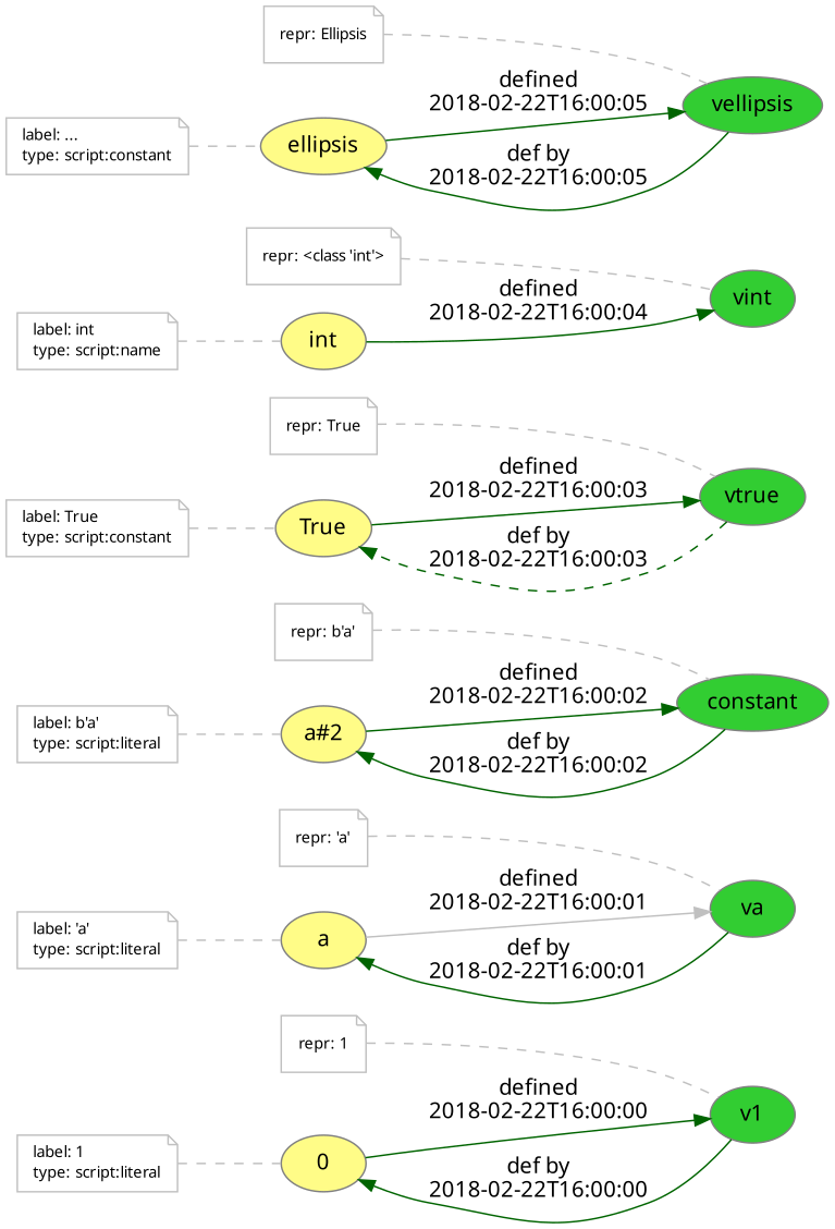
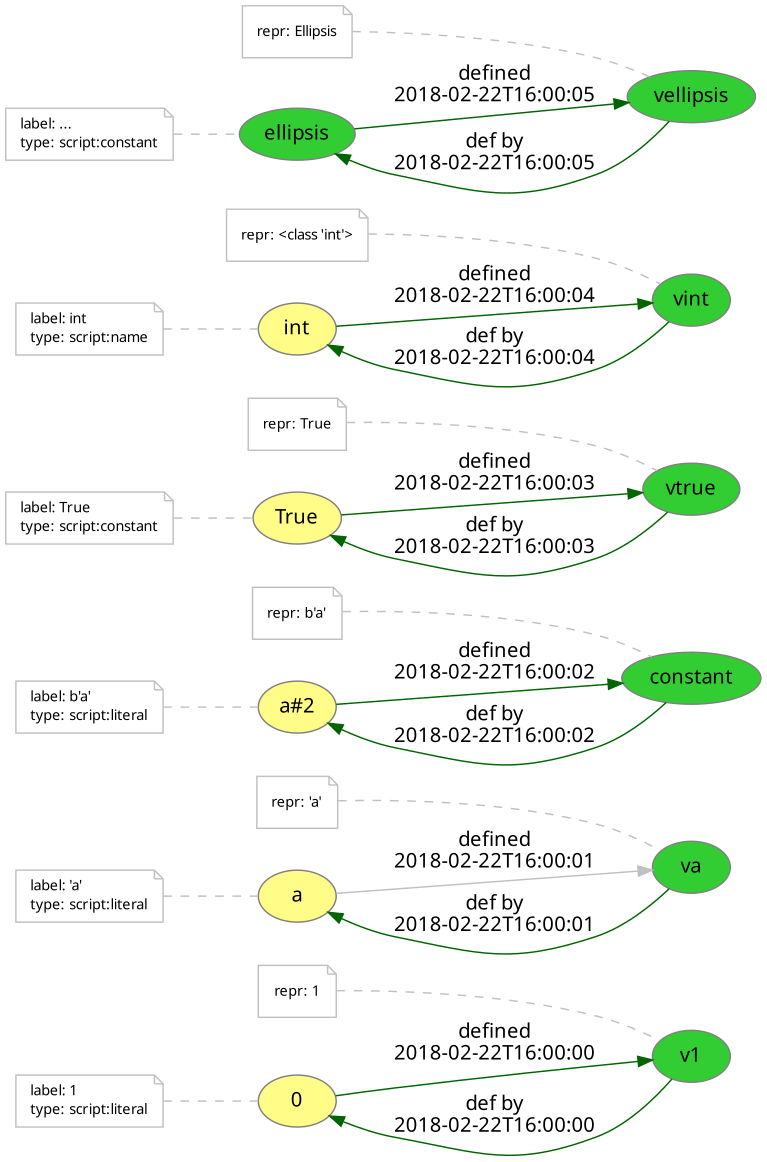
  digraph {
    fontname="Noto Sans"
    rankdir=LR
    node [color="#808080" fontname="Noto Sans"]
    edge [color=gray fontname="Noto Sans"]
    n1 [fillcolor="#FFFC87" label=0 style=filled]
    n2 [fillcolor="#32CD32" label=v1 style=filled]
    n3 [color=gray fontcolor=black fontsize=10 label=<<TABLE cellpadding="0" border="0"> 	<TR> 	    <TD align="left">label:</TD> 	    <TD align="left">1</TD> 	</TR> 	<TR> 	    <TD align="left">type:</TD> 	    <TD align="left">script:literal</TD> 	</TR> </TABLE>> shape=note]
    n4 [color=gray fontcolor=black fontsize=10 label=<<TABLE cellpadding="0" border="0"> 	<TR> 	    <TD align="left">repr:</TD> 	    <TD align="left">1</TD> 	</TR> </TABLE>> shape=note]
    n5 [fillcolor="#FFFC87" label=a style=filled]
    n6 [fillcolor="#32CD32" label=va style=filled]
    n7 [color=gray fontcolor=black fontsize=10 label=<<TABLE cellpadding="0" border="0"> 	<TR> 	    <TD align="left">label:</TD> 	    <TD align="left">&#x27;a&#x27;</TD> 	</TR> 	<TR> 	    <TD align="left">type:</TD> 	    <TD align="left">script:literal</TD> 	</TR> </TABLE>> shape=note]
    n8 [color=gray fontcolor=black fontsize=10 label=<<TABLE cellpadding="0" border="0"> 	<TR> 	    <TD align="left">repr:</TD> 	    <TD align="left">&#x27;a&#x27;</TD> 	</TR> </TABLE>> shape=note]
    n9 [fillcolor="#FFFC87" label="a#2" style=filled]
    n10 [fillcolor="#32CD32" label=constant style=filled]
    n11 [color=gray fontcolor=black fontsize=10 label=<<TABLE cellpadding="0" border="0"> 	<TR> 	    <TD align="left">label:</TD> 	    <TD align="left">b&#x27;a&#x27;</TD> 	</TR> 	<TR> 	    <TD align="left">type:</TD> 	    <TD align="left">script:literal</TD> 	</TR> </TABLE>> shape=note]
    n12 [color=gray fontcolor=black fontsize=10 label=<<TABLE cellpadding="0" border="0"> 	<TR> 	    <TD align="left">repr:</TD> 	    <TD align="left">b&#x27;a&#x27;</TD> 	</TR> </TABLE>> shape=note]
    n13 [fillcolor="#FFFC87" label=True style=filled]
    n14 [fillcolor="#32CD32" label=vtrue style=filled]
    n15 [color=gray fontcolor=black fontsize=10 label=<<TABLE cellpadding="0" border="0"> 	<TR> 	    <TD align="left">label:</TD> 	    <TD align="left">True</TD> 	</TR> 	<TR> 	    <TD align="left">type:</TD> 	    <TD align="left">script:constant</TD> 	</TR> </TABLE>> shape=note]
    n16 [color=gray fontcolor=black fontsize=10 label=<<TABLE cellpadding="0" border="0"> 	<TR> 	    <TD align="left">repr:</TD> 	    <TD align="left">True</TD> 	</TR> </TABLE>> shape=note]
    n17 [fillcolor="#FFFC87" label=int style=filled]
    n18 [fillcolor="#32CD32" label=vint style=filled]
    n19 [color=gray fontcolor=black fontsize=10 label=<<TABLE cellpadding="0" border="0"> 	<TR> 	    <TD align="left">label:</TD> 	    <TD align="left">int</TD> 	</TR> 	<TR> 	    <TD align="left">type:</TD> 	    <TD align="left">script:name</TD> 	</TR> </TABLE>> shape=note]
    n20 [color=gray fontcolor=black fontsize=10 label=<<TABLE cellpadding="0" border="0"> 	<TR> 	    <TD align="left">repr:</TD> 	    <TD align="left">&lt;class &#x27;int&#x27;&gt;</TD> 	</TR> </TABLE>> shape=note]
-   n21 [fillcolor="#FFFC87" label=ellipsis style=filled]
+   n21 [fillcolor="#32CD32" label=ellipsis style=filled]
    n22 [fillcolor="#32CD32" label=vellipsis style=filled]
    n23 [color=gray fontcolor=black fontsize=10 label=<<TABLE cellpadding="0" border="0"> 	<TR> 	    <TD align="left">label:</TD> 	    <TD align="left">...</TD> 	</TR> 	<TR> 	    <TD align="left">type:</TD> 	    <TD align="left">script:constant</TD> 	</TR> </TABLE>> shape=note]
    n24 [color=gray fontcolor=black fontsize=10 label=<<TABLE cellpadding="0" border="0"> 	<TR> 	    <TD align="left">repr:</TD> 	    <TD align="left">Ellipsis</TD> 	</TR> </TABLE>> shape=note]
    n1 -> n2 [color=darkgreen label="defined\n2018-02-22T16:00:00" labelangle=60.0 labeldistance=1.5 labelfontsize=8 rotation=20]
    n2 -> n1 [color=darkgreen label="def by\n2018-02-22T16:00:00" labelangle=60.0 labeldistance=1.5 labelfontsize=8 rotation=20]
    n3 -> n1 [arrowhead=none style=dashed]
    n4 -> n2 [arrowhead=none style=dashed]
    n5 -> n6 [label="defined\n2018-02-22T16:00:01" labelangle=60.0 labeldistance=1.5 labelfontsize=8 rotation=20]
    n6 -> n5 [color=darkgreen label="def by\n2018-02-22T16:00:01" labelangle=60.0 labeldistance=1.5 labelfontsize=8 rotation=20]
    n7 -> n5 [arrowhead=none style=dashed]
    n8 -> n6 [arrowhead=none style=dashed]
    n9 -> n10 [color=darkgreen label="defined\n2018-02-22T16:00:02" labelangle=60.0 labeldistance=1.5 labelfontsize=8 rotation=20]
    n10 -> n9 [color=darkgreen label="def by\n2018-02-22T16:00:02" labelangle=60.0 labeldistance=1.5 labelfontsize=8 rotation=20]
    n11 -> n9 [arrowhead=none style=dashed]
    n12 -> n10 [arrowhead=none style=dashed]
    n13 -> n14 [color=darkgreen label="defined\n2018-02-22T16:00:03" labelangle=60.0 labeldistance=1.5 labelfontsize=8 rotation=20]
-   n14 -> n13 [color=darkgreen label="def by\n2018-02-22T16:00:03" labelangle=60.0 labeldistance=1.5 labelfontsize=8 rotation=20 style=dashed]
+   n14 -> n13 [color=darkgreen label="def by\n2018-02-22T16:00:03" labelangle=60.0 labeldistance=1.5 labelfontsize=8 rotation=20]
    n15 -> n13 [arrowhead=none style=dashed]
    n16 -> n14 [arrowhead=none style=dashed]
    n17 -> n18 [color=darkgreen label="defined\n2018-02-22T16:00:04" labelangle=60.0 labeldistance=1.5 labelfontsize=8 rotation=20]
+   n18 -> n17 [color=darkgreen label="def by\n2018-02-22T16:00:04" labelangle=60.0 labeldistance=1.5 labelfontsize=8 rotation=20]
    n19 -> n17 [arrowhead=none style=dashed]
    n20 -> n18 [arrowhead=none style=dashed]
    n21 -> n22 [color=darkgreen label="defined\n2018-02-22T16:00:05" labelangle=60.0 labeldistance=1.5 labelfontsize=8 rotation=20]
    n22 -> n21 [color=darkgreen label="def by\n2018-02-22T16:00:05" labelangle=60.0 labeldistance=1.5 labelfontsize=8 rotation=20]
    n23 -> n21 [arrowhead=none style=dashed]
    n24 -> n22 [arrowhead=none style=dashed]
  }
